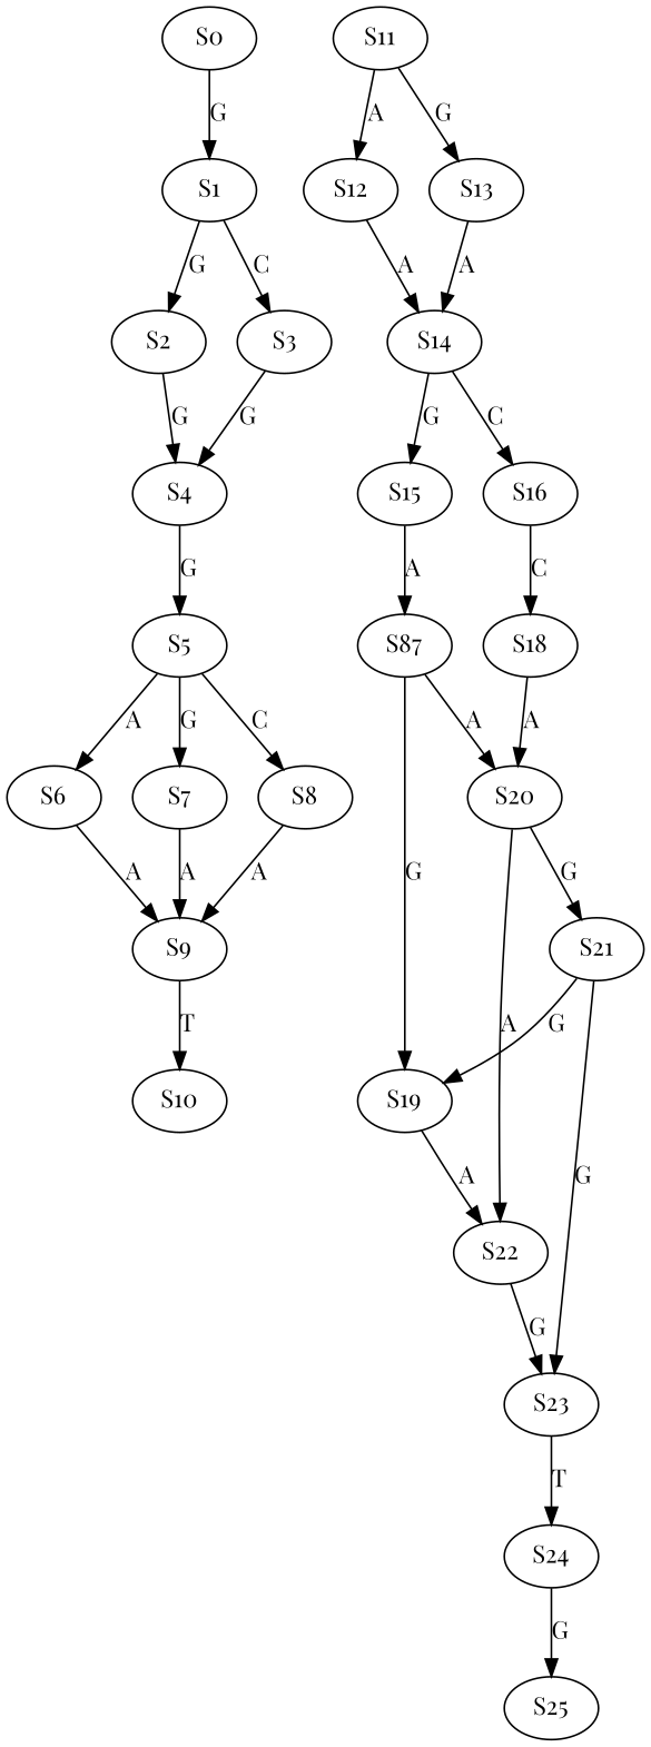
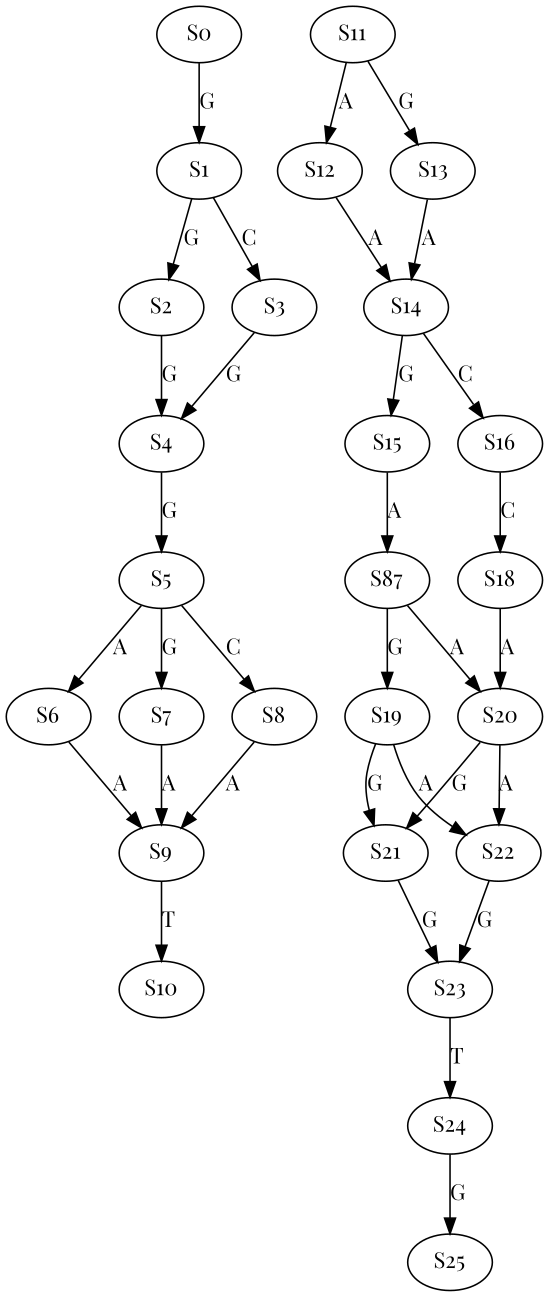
  strict digraph {
    fontname="Playfair Display"
    node [fontname="Playfair Display"]
    edge [fontname="Playfair Display"]
    S0
    S1
    S2
    S3
    S4
    S5
    S6
    S7
    S8
    S9
    S10
    S11
    S12
    S13
    S14
    S15
    S16
    n18 [label=S87]
    S18
    S19
    S20
    S21
    S22
    S23
    S24
    S25
    S0 -> S1 [label=G]
    S1 -> S2 [label=G]
    S1 -> S3 [label=C]
    S2 -> S4 [label=G]
    S3 -> S4 [label=G]
    S4 -> S5 [label=G]
    S5 -> S6 [label=A]
    S5 -> S7 [label=G]
    S5 -> S8 [label=C]
    S6 -> S9 [label=A]
    S7 -> S9 [label=A]
    S8 -> S9 [label=A]
    S9 -> S10 [label=T]
    S11 -> S12 [label=A]
    S11 -> S13 [label=G]
    S12 -> S14 [label=A]
    S13 -> S14 [label=A]
    S14 -> S15 [label=G]
    S14 -> S16 [label=C]
    S15 -> n18 [label=A]
    S16 -> S18 [label=C]
    n18 -> S19 [label=G]
    n18 -> S20 [label=A]
    S18 -> S20 [label=A]
-   S21 -> S19 [label=G]
+   S19 -> S21 [label=G]
    S19 -> S22 [label=A]
    S20 -> S21 [label=G]
    S20 -> S22 [label=A]
    S21 -> S23 [label=G]
    S22 -> S23 [label=G]
    S23 -> S24 [label=T]
    S24 -> S25 [label=G]
  }
